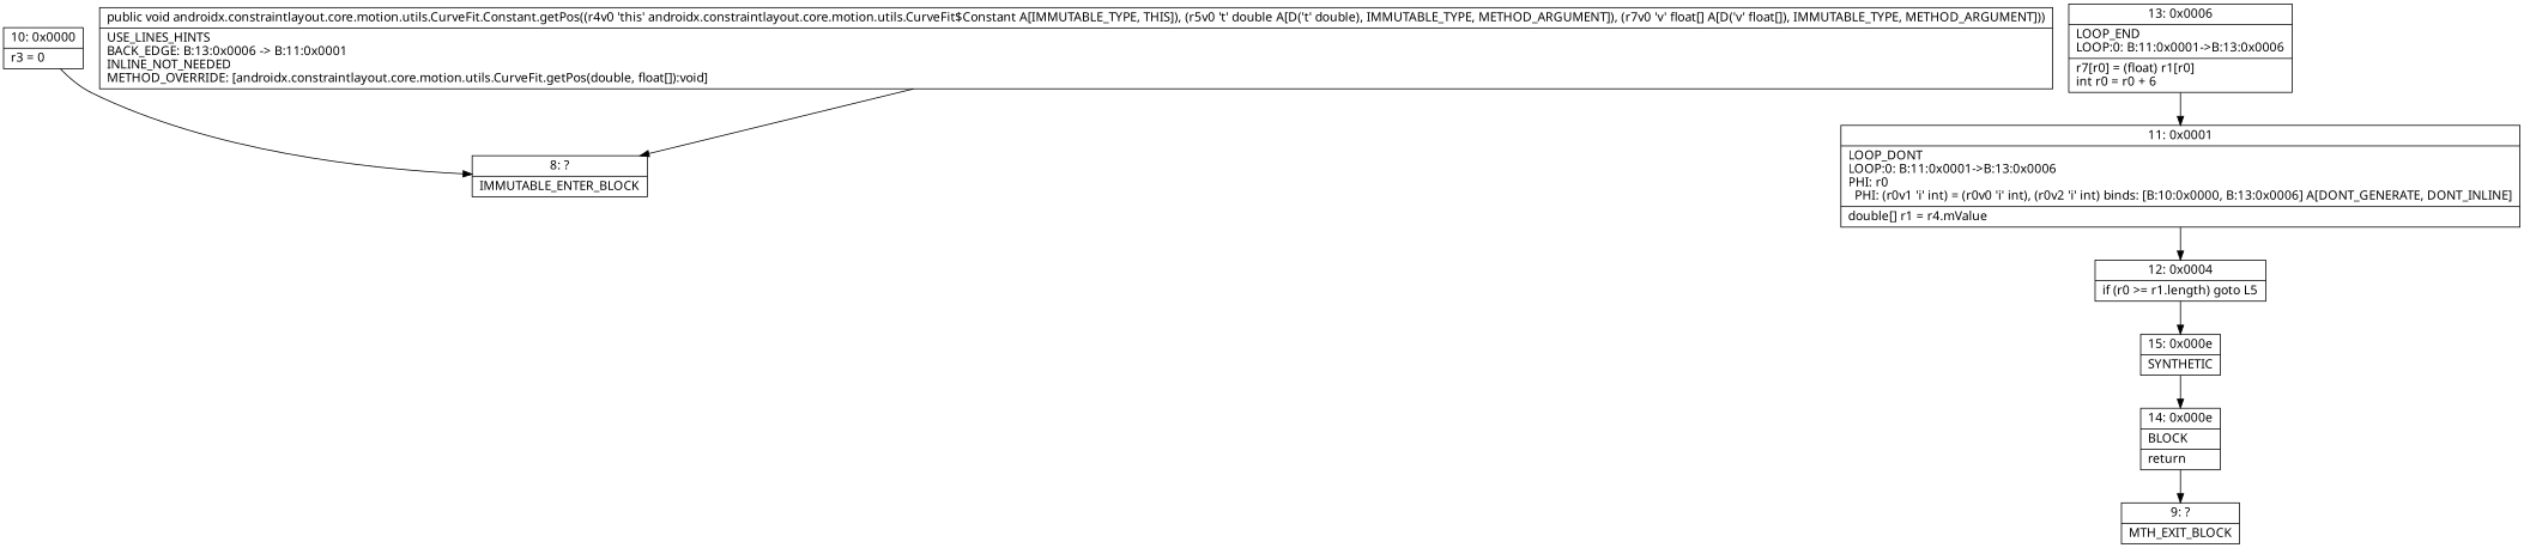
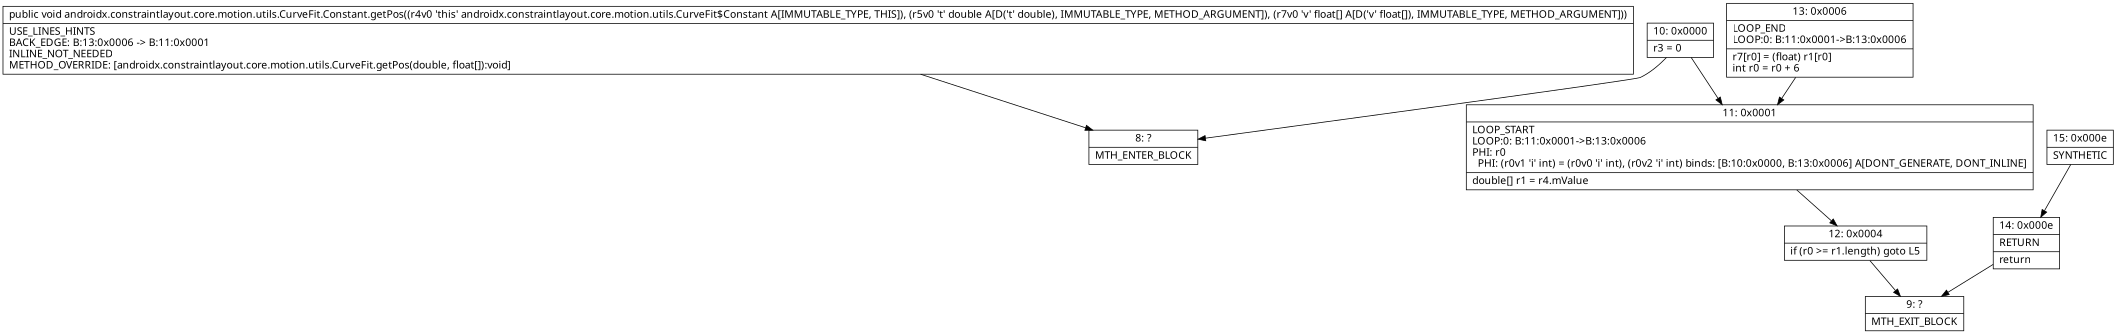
  digraph {
    fontname="Noto Sans"
    node [fontname="Noto Sans" shape=record]
    edge [fontname="Noto Sans"]
-   n1 [label="{8\:\ ?|IMMUTABLE_ENTER_BLOCK\l}"]
+   n1 [label="{8\:\ ?|MTH_ENTER_BLOCK\l}"]
    n2 [label="{10\:\ 0x0000|r3 = 0\l}"]
-   n3 [label="{11\:\ 0x0001|LOOP_DONT\lLOOP:0: B:11:0x0001\-\>B:13:0x0006\lPHI: r0 \l  PHI: (r0v1 'i' int) = (r0v0 'i' int), (r0v2 'i' int) binds: [B:10:0x0000, B:13:0x0006] A[DONT_GENERATE, DONT_INLINE]\l|double[] r1 = r4.mValue\l}"]
+   n3 [label="{11\:\ 0x0001|LOOP_START\lLOOP:0: B:11:0x0001\-\>B:13:0x0006\lPHI: r0 \l  PHI: (r0v1 'i' int) = (r0v0 'i' int), (r0v2 'i' int) binds: [B:10:0x0000, B:13:0x0006] A[DONT_GENERATE, DONT_INLINE]\l|double[] r1 = r4.mValue\l}"]
    n4 [label="{12\:\ 0x0004|if (r0 \>= r1.length) goto L5\l}"]
    n5 [label="{15\:\ 0x000e|SYNTHETIC\l}"]
    n6 [label="{13\:\ 0x0006|LOOP_END\lLOOP:0: B:11:0x0001\-\>B:13:0x0006\l|r7[r0] = (float) r1[r0]\lint r0 = r0 + 6\l}"]
-   n7 [label="{14\:\ 0x000e|BLOCK\l|return\l}"]
+   n7 [label="{14\:\ 0x000e|RETURN\l|return\l}"]
    n8 [label="{9\:\ ?|MTH_EXIT_BLOCK\l}"]
    n9 [label="{public void androidx.constraintlayout.core.motion.utils.CurveFit.Constant.getPos((r4v0 'this' androidx.constraintlayout.core.motion.utils.CurveFit$Constant A[IMMUTABLE_TYPE, THIS]), (r5v0 't' double A[D('t' double), IMMUTABLE_TYPE, METHOD_ARGUMENT]), (r7v0 'v' float[] A[D('v' float[]), IMMUTABLE_TYPE, METHOD_ARGUMENT]))  | USE_LINES_HINTS\lBACK_EDGE: B:13:0x0006 \-\> B:11:0x0001\lINLINE_NOT_NEEDED\lMETHOD_OVERRIDE: [androidx.constraintlayout.core.motion.utils.CurveFit.getPos(double, float[]):void]\l}"]
    n2 -> n1
+   n2 -> n3
    n3 -> n4
-   n4 -> n5
+   n4 -> n8
    n5 -> n7
    n6 -> n3
    n7 -> n8
    n9 -> n1
  }
